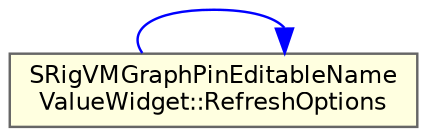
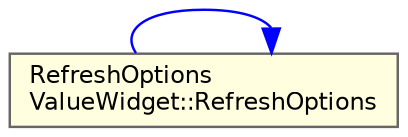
  digraph {
    rankdir=LR
-   n1 [color=gray40 fillcolor=lightyellow fontcolor=black fontname=Helvetica fontsize=10 height=0.2 label="SRigVMGraphPinEditableName\lValueWidget::RefreshOptions" shape=box style=filled width=0.4]
+   n1 [color=gray40 fillcolor=lightyellow fontcolor=black fontname=Helvetica fontsize=10 height=0.2 label="RefreshOptions\lValueWidget::RefreshOptions" shape=box style=filled width=0.4]
    n1 -> n1 [color=blue fontname=Helvetica fontsize=10 labelfontname=Helvetica labelfontsize=10 style=solid]
  }
